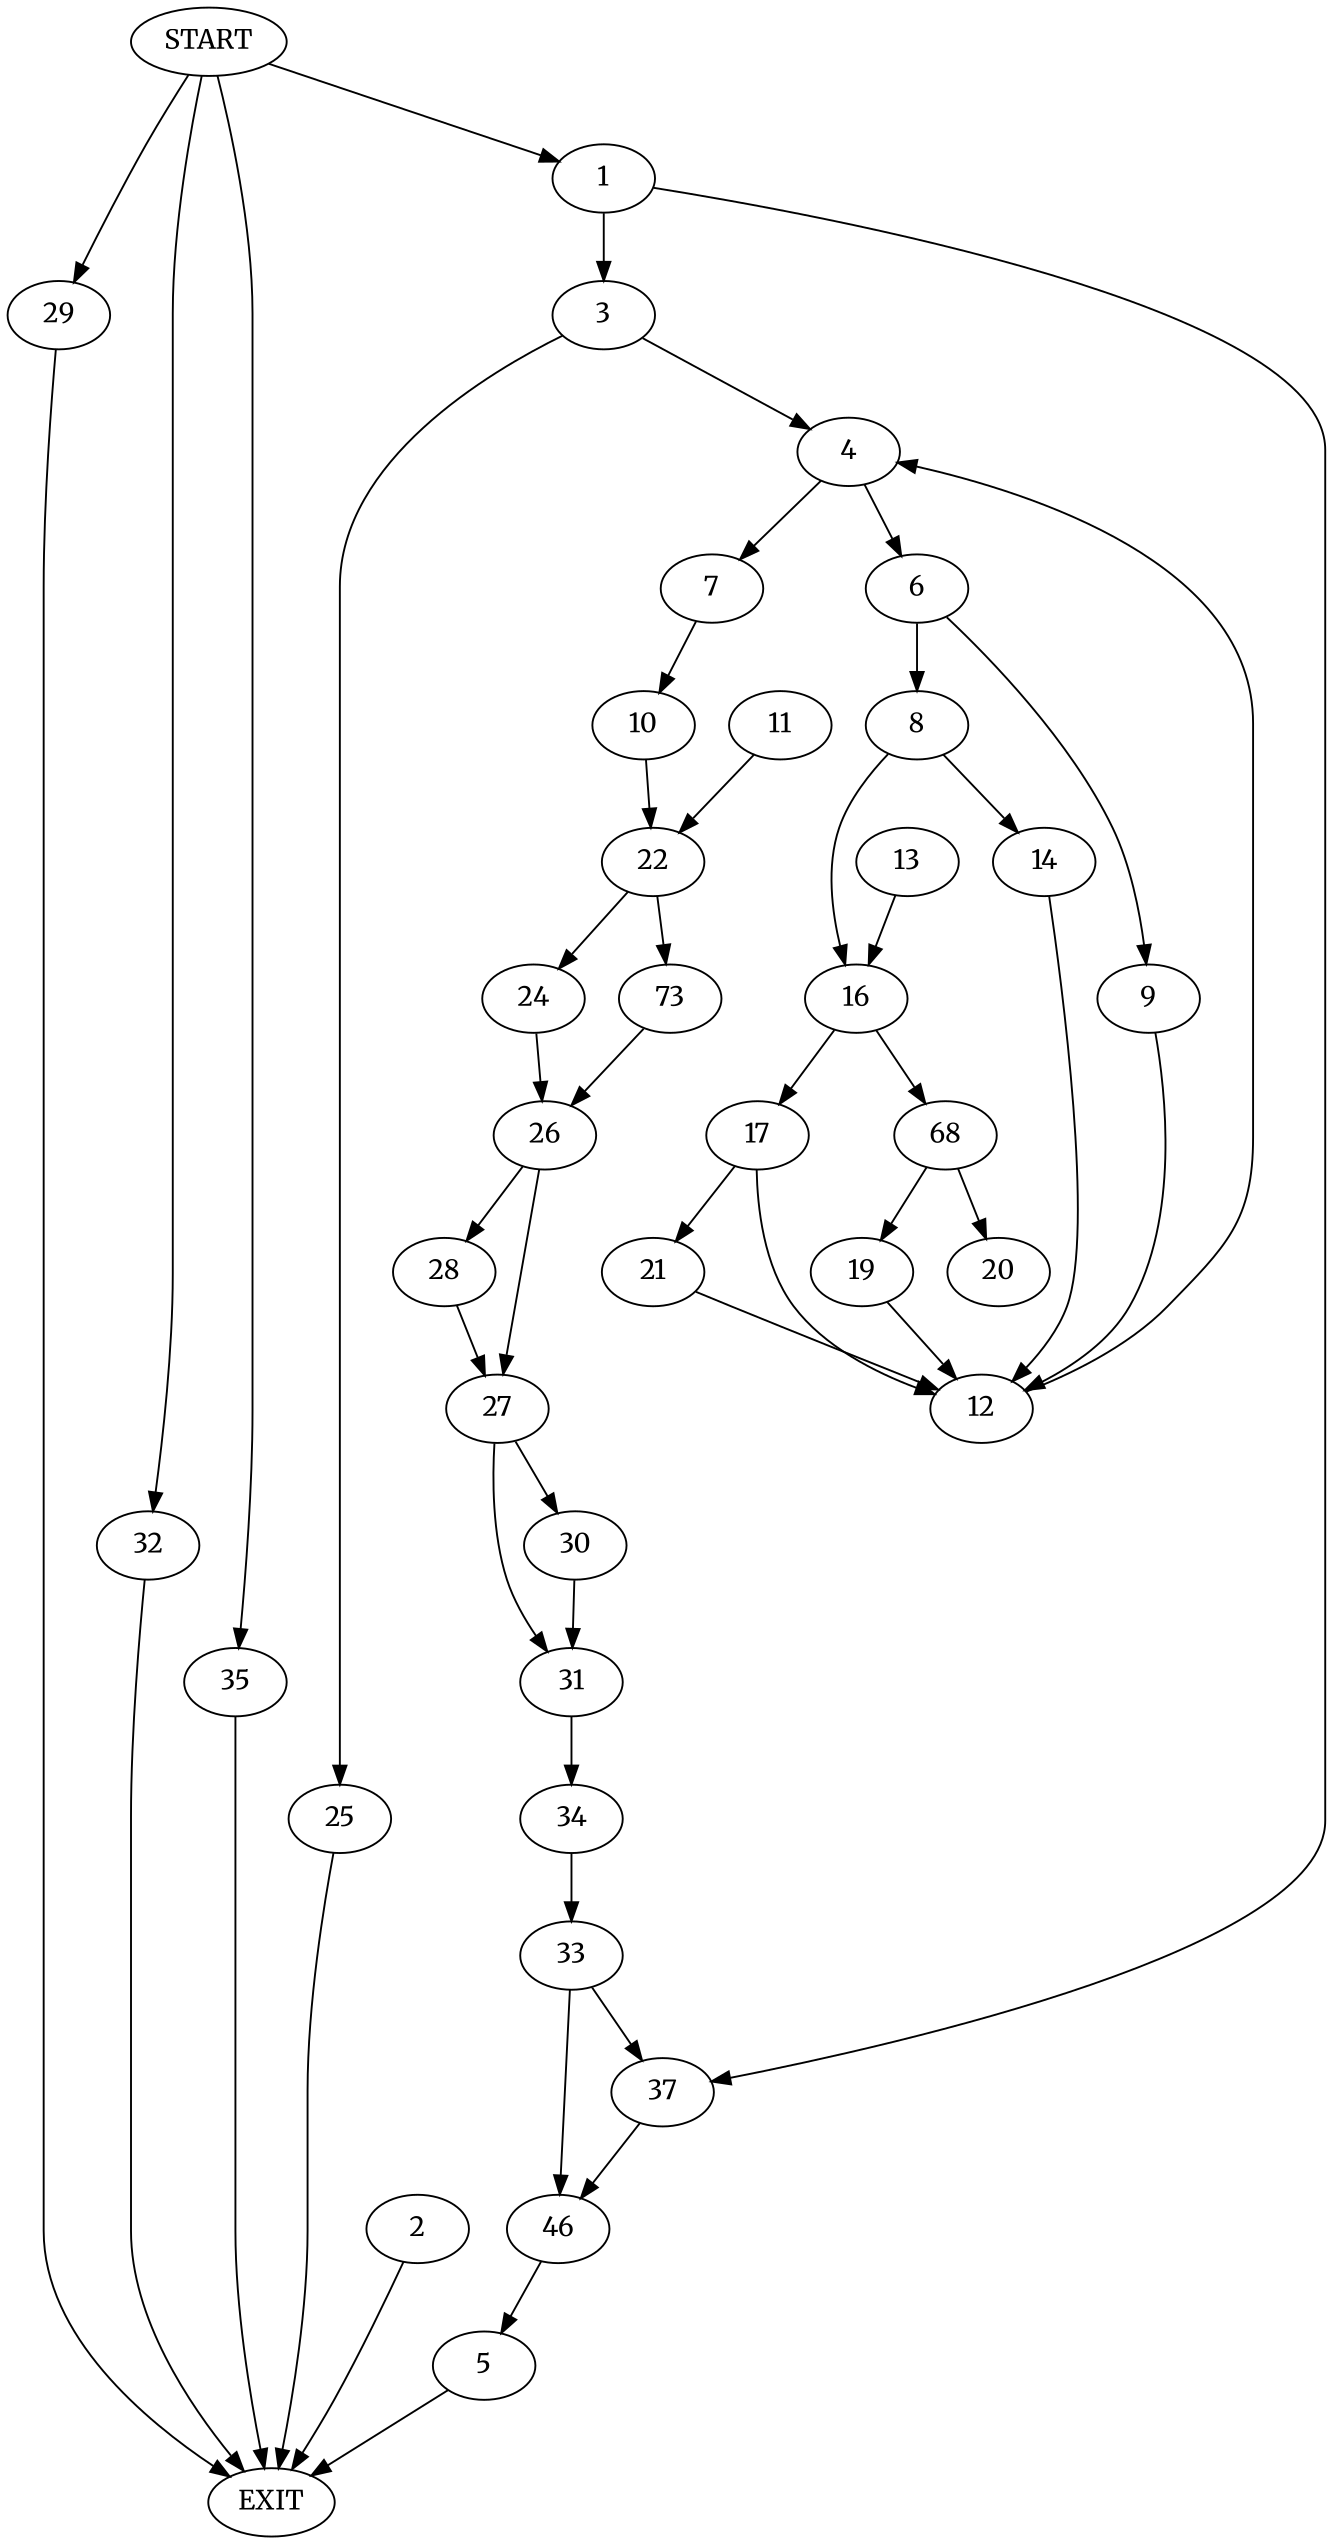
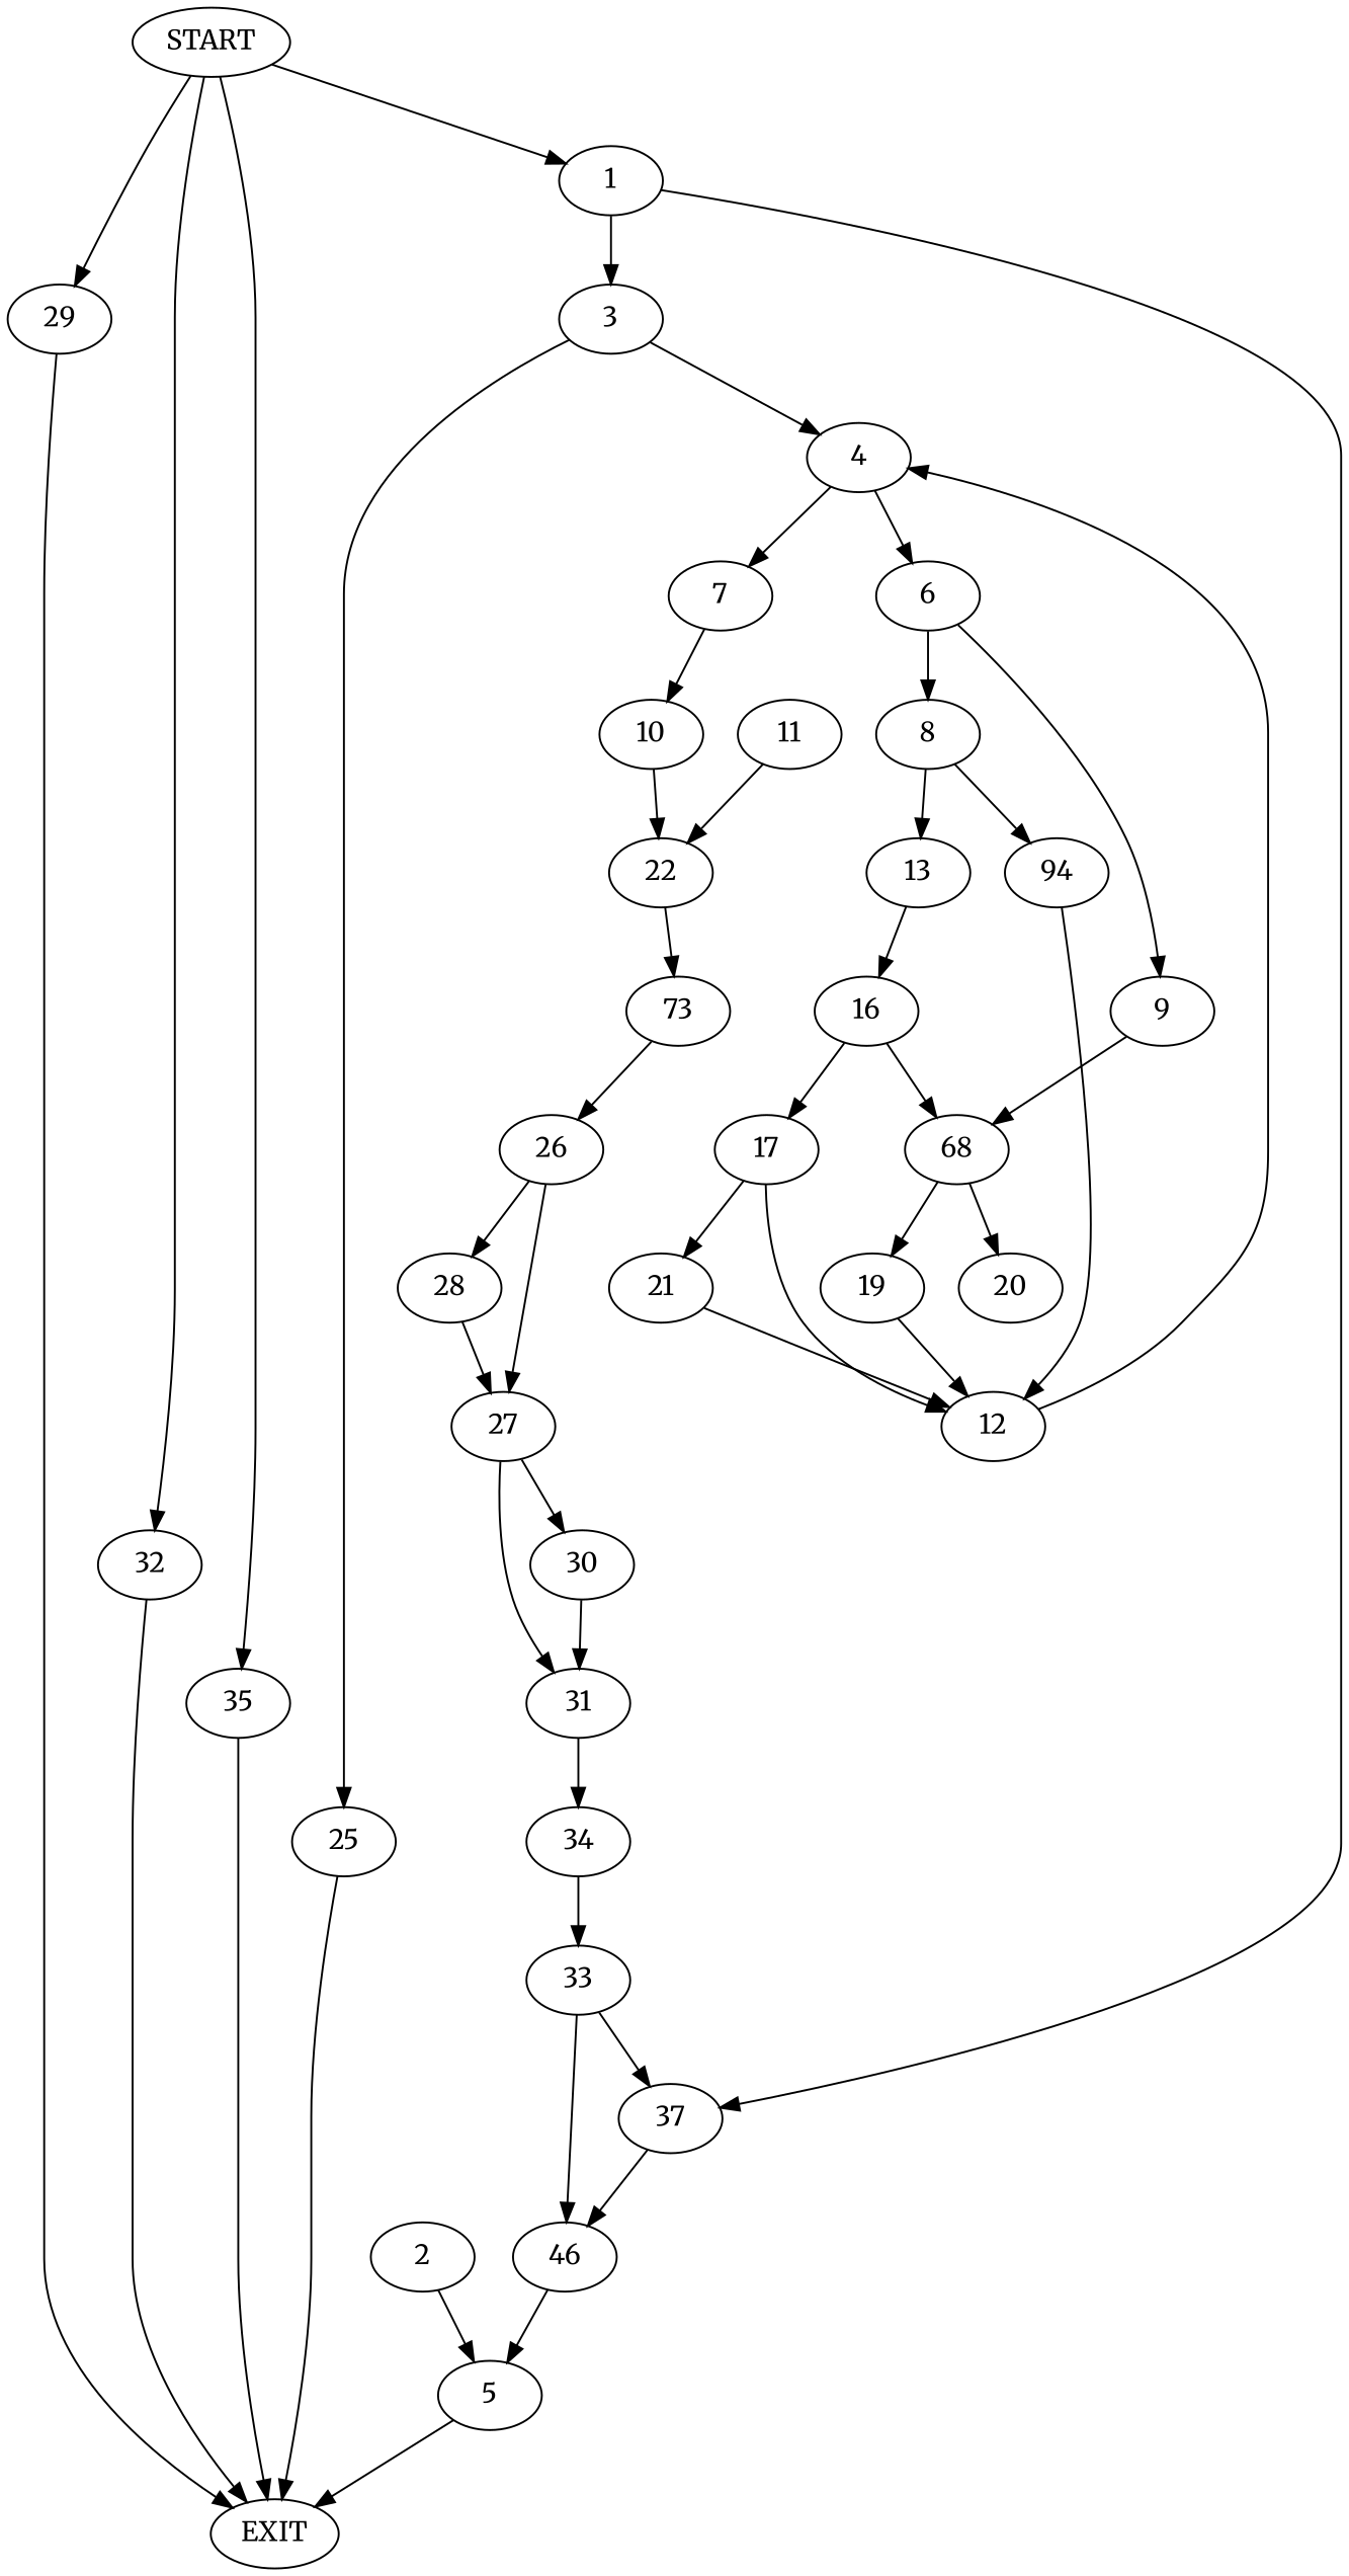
  digraph {
    fontname=Merriweather
    node [fontname=Merriweather]
    edge [fontname=Merriweather]
    n1 [label=START]
    1
    29
    32
    35
    3
    37
    n8 [label=EXIT]
    25
    2
    5
    4
    6
    7
    8
    9
    10
    13
-   14
+   14 [label=94]
    12
    22
    11
    16
    n24 [label=73]
-   24
    17
    n27 [label=68]
    21
    19
    20
    26
    27
    28
    30
    31
    34
    n37 [label=46]
    33
    n1 -> 1
    n1 -> 29
    n1 -> 32
    n1 -> 35
    1 -> 3
    1 -> 37
    29 -> n8
    32 -> n8
    35 -> n8
    3 -> 25
    3 -> 4
    37 -> n37
    25 -> n8
-   2 -> n8
+   2 -> 5
    5 -> n8
    4 -> 6
    4 -> 7
    6 -> 8
    6 -> 9
    7 -> 10
-   8 -> 16
+   8 -> 13
    8 -> 14
-   9 -> 12
+   9 -> n27
    10 -> 22
    13 -> 16
    14 -> 12
    12 -> 4
    22 -> n24
-   22 -> 24
    11 -> 22
    16 -> 17
    16 -> n27
    n24 -> 26
-   24 -> 26
    17 -> 12
    17 -> 21
    n27 -> 19
    n27 -> 20
    21 -> 12
    19 -> 12
    26 -> 27
    26 -> 28
    27 -> 30
    27 -> 31
    28 -> 27
    30 -> 31
    31 -> 34
    34 -> 33
    n37 -> 5
    33 -> 37
    33 -> n37
  }
